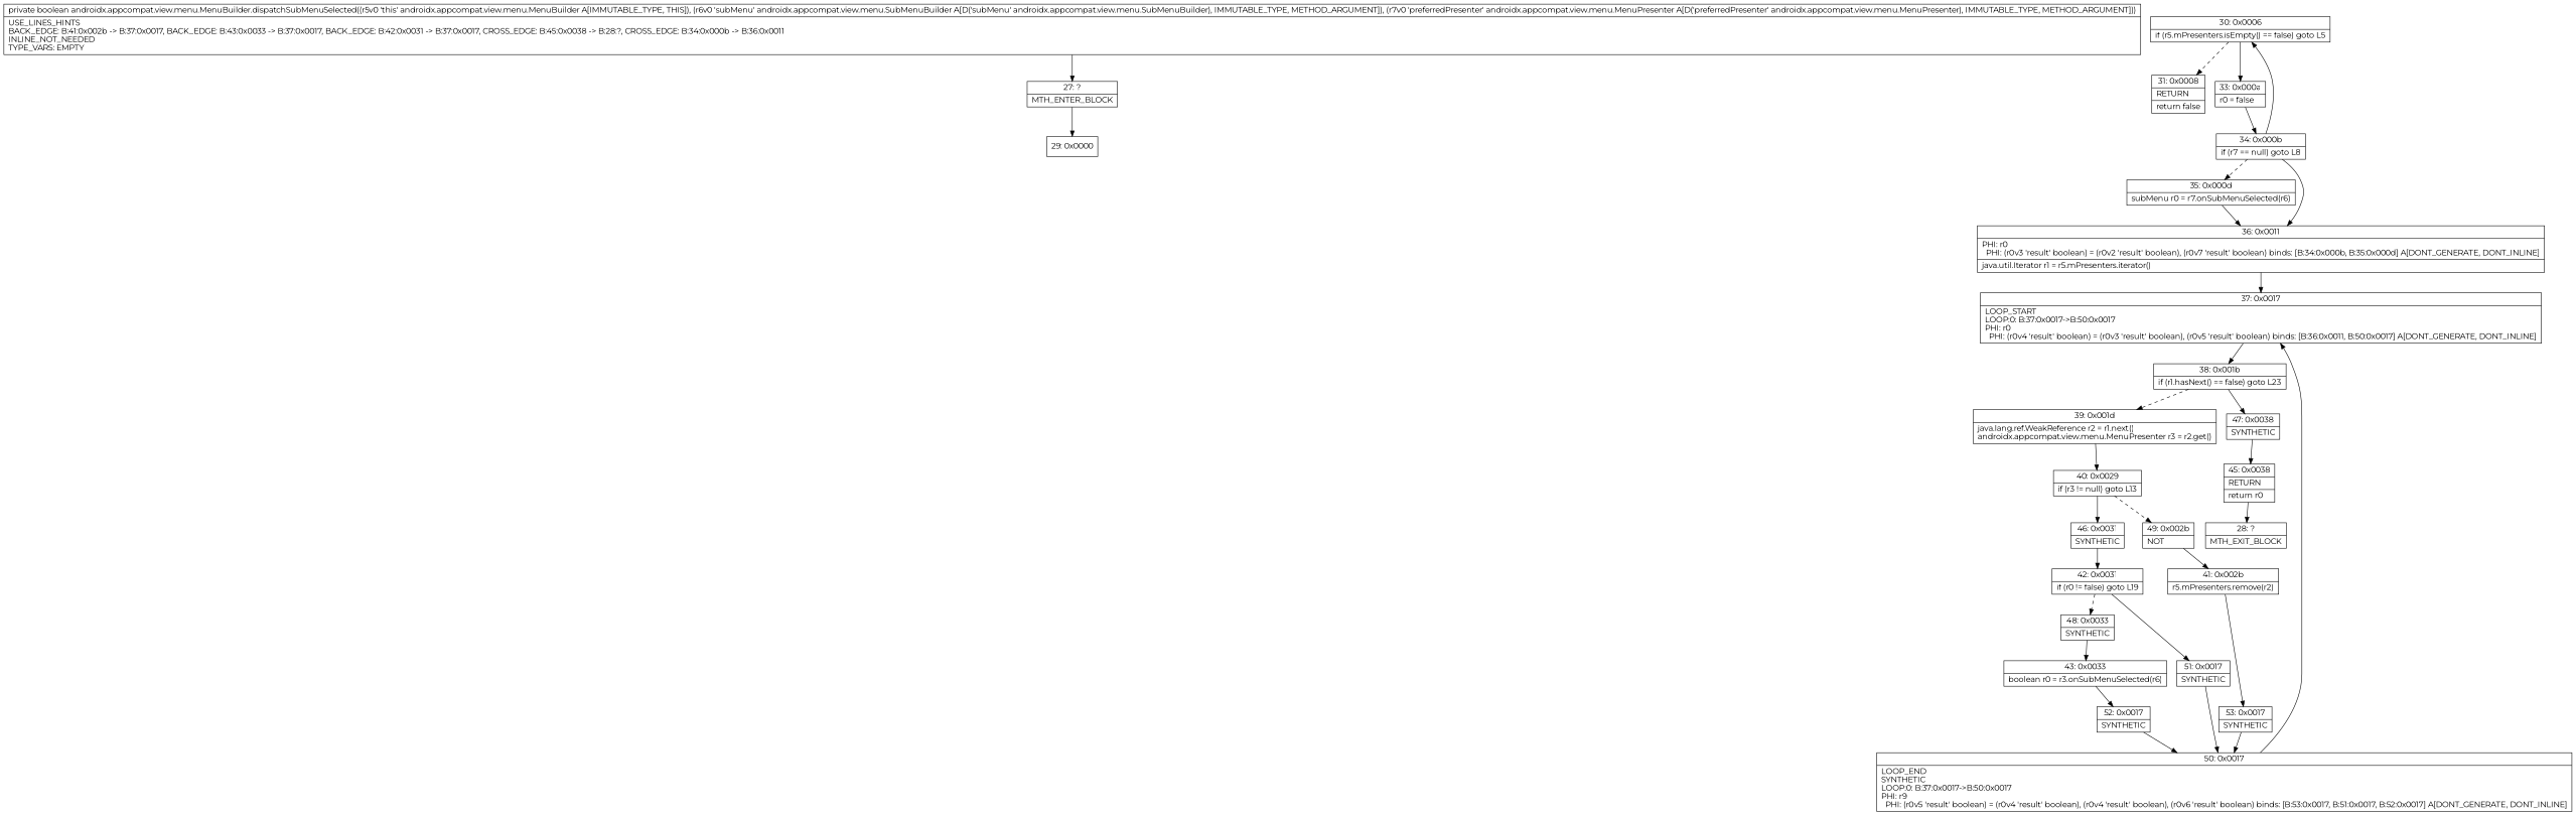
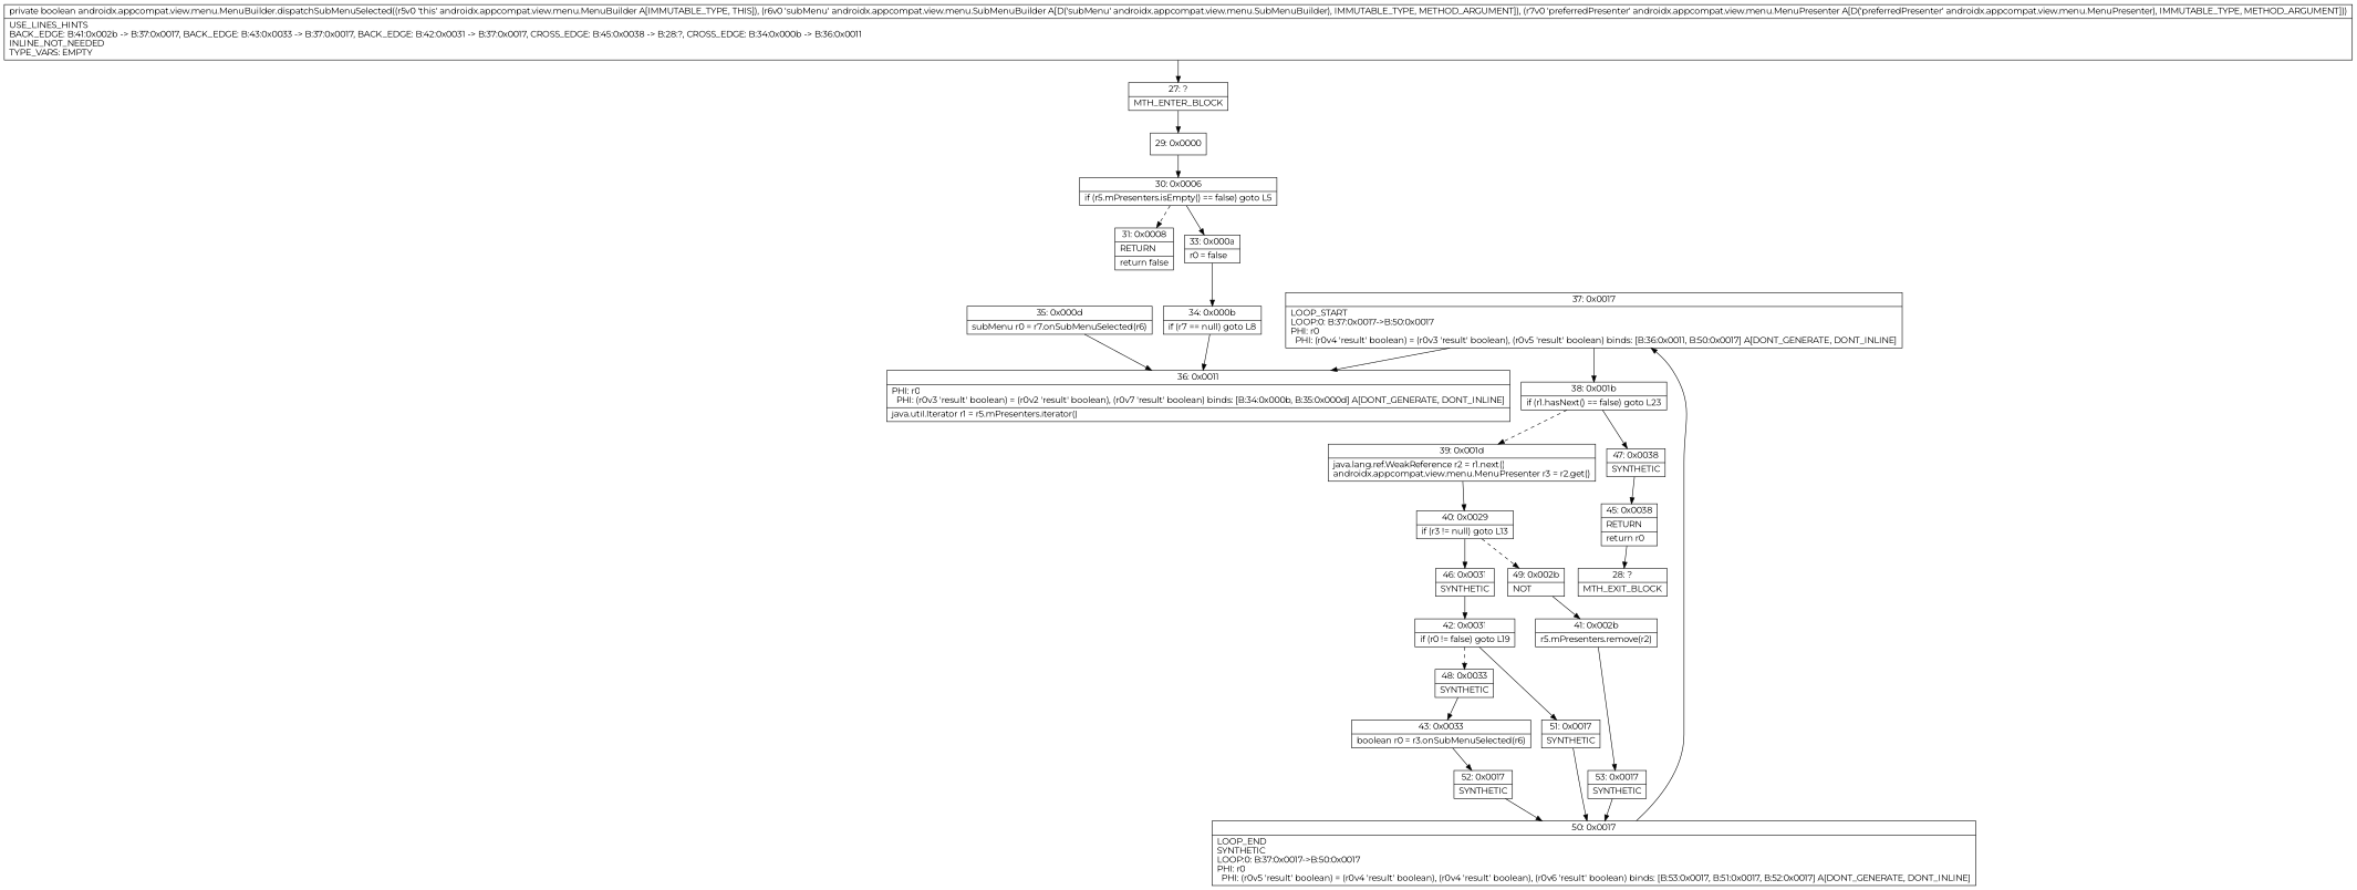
  digraph {
    fontname=Montserrat
    node [fontname=Montserrat shape=record]
    edge [fontname=Montserrat]
    n1 [label="{27\:\ ?|MTH_ENTER_BLOCK\l}"]
    n2 [label="{29\:\ 0x0000}"]
    n3 [label="{30\:\ 0x0006|if (r5.mPresenters.isEmpty() == false) goto L5\l}"]
    n4 [label="{31\:\ 0x0008|RETURN\l|return false\l}"]
    n5 [label="{33\:\ 0x000a|r0 = false\l}"]
    n6 [label="{34\:\ 0x000b|if (r7 == null) goto L8\l}"]
    n7 [label="{28\:\ ?|MTH_EXIT_BLOCK\l}"]
    n8 [label="{35\:\ 0x000d|subMenu r0 = r7.onSubMenuSelected(r6)\l}"]
    n9 [label="{36\:\ 0x0011|PHI: r0 \l  PHI: (r0v3 'result' boolean) = (r0v2 'result' boolean), (r0v7 'result' boolean) binds: [B:34:0x000b, B:35:0x000d] A[DONT_GENERATE, DONT_INLINE]\l|java.util.Iterator r1 = r5.mPresenters.iterator()\l}"]
    n10 [label="{37\:\ 0x0017|LOOP_START\lLOOP:0: B:37:0x0017\-\>B:50:0x0017\lPHI: r0 \l  PHI: (r0v4 'result' boolean) = (r0v3 'result' boolean), (r0v5 'result' boolean) binds: [B:36:0x0011, B:50:0x0017] A[DONT_GENERATE, DONT_INLINE]\l}"]
    n11 [label="{38\:\ 0x001b|if (r1.hasNext() == false) goto L23\l}"]
    n12 [label="{39\:\ 0x001d|java.lang.ref.WeakReference r2 = r1.next()\landroidx.appcompat.view.menu.MenuPresenter r3 = r2.get()\l}"]
    n13 [label="{47\:\ 0x0038|SYNTHETIC\l}"]
    n14 [label="{40\:\ 0x0029|if (r3 != null) goto L13\l}"]
    n15 [label="{45\:\ 0x0038|RETURN\l|return r0\l}"]
    n16 [label="{46\:\ 0x0031|SYNTHETIC\l}"]
    n17 [label="{49\:\ 0x002b|NOT\l}"]
    n18 [label="{42\:\ 0x0031|if (r0 != false) goto L19\l}"]
    n19 [label="{41\:\ 0x002b|r5.mPresenters.remove(r2)\l}"]
    n20 [label="{48\:\ 0x0033|SYNTHETIC\l}"]
    n21 [label="{51\:\ 0x0017|SYNTHETIC\l}"]
    n22 [label="{43\:\ 0x0033|boolean r0 = r3.onSubMenuSelected(r6)\l}"]
-   n23 [label="{50\:\ 0x0017|LOOP_END\lSYNTHETIC\lLOOP:0: B:37:0x0017\-\>B:50:0x0017\lPHI: r9 \l  PHI: (r0v5 'result' boolean) = (r0v4 'result' boolean), (r0v4 'result' boolean), (r0v6 'result' boolean) binds: [B:53:0x0017, B:51:0x0017, B:52:0x0017] A[DONT_GENERATE, DONT_INLINE]\l}"]
+   n23 [label="{50\:\ 0x0017|LOOP_END\lSYNTHETIC\lLOOP:0: B:37:0x0017\-\>B:50:0x0017\lPHI: r0 \l  PHI: (r0v5 'result' boolean) = (r0v4 'result' boolean), (r0v4 'result' boolean), (r0v6 'result' boolean) binds: [B:53:0x0017, B:51:0x0017, B:52:0x0017] A[DONT_GENERATE, DONT_INLINE]\l}"]
    n24 [label="{52\:\ 0x0017|SYNTHETIC\l}"]
    n25 [label="{53\:\ 0x0017|SYNTHETIC\l}"]
    n26 [label="{private boolean androidx.appcompat.view.menu.MenuBuilder.dispatchSubMenuSelected((r5v0 'this' androidx.appcompat.view.menu.MenuBuilder A[IMMUTABLE_TYPE, THIS]), (r6v0 'subMenu' androidx.appcompat.view.menu.SubMenuBuilder A[D('subMenu' androidx.appcompat.view.menu.SubMenuBuilder), IMMUTABLE_TYPE, METHOD_ARGUMENT]), (r7v0 'preferredPresenter' androidx.appcompat.view.menu.MenuPresenter A[D('preferredPresenter' androidx.appcompat.view.menu.MenuPresenter), IMMUTABLE_TYPE, METHOD_ARGUMENT]))  | USE_LINES_HINTS\lBACK_EDGE: B:41:0x002b \-\> B:37:0x0017, BACK_EDGE: B:43:0x0033 \-\> B:37:0x0017, BACK_EDGE: B:42:0x0031 \-\> B:37:0x0017, CROSS_EDGE: B:45:0x0038 \-\> B:28:?, CROSS_EDGE: B:34:0x000b \-\> B:36:0x0011\lINLINE_NOT_NEEDED\lTYPE_VARS: EMPTY\l}"]
    n1 -> n2
-   n6 -> n3
+   n2 -> n3
    n3 -> n4 [style=dashed]
    n3 -> n5
    n5 -> n6
-   n6 -> n8 [style=dashed]
    n6 -> n9
    n8 -> n9
-   n9 -> n10
+   n10 -> n9
    n10 -> n11
    n11 -> n12 [style=dashed]
    n11 -> n13
    n12 -> n14
    n13 -> n15
    n14 -> n16
    n14 -> n17 [style=dashed]
    n15 -> n7
    n16 -> n18
    n17 -> n19
    n18 -> n20 [style=dashed]
    n18 -> n21
    n19 -> n25
    n20 -> n22
    n21 -> n23
    n22 -> n24
    n23 -> n10
    n24 -> n23
    n25 -> n23
    n26 -> n1
  }
